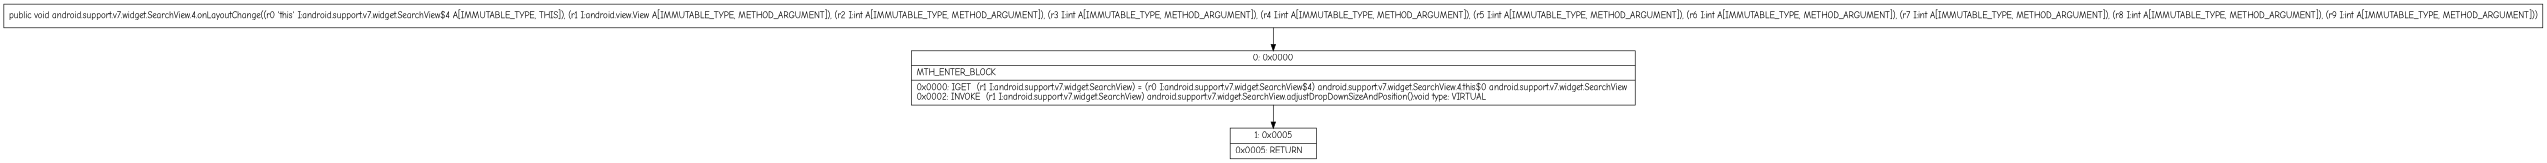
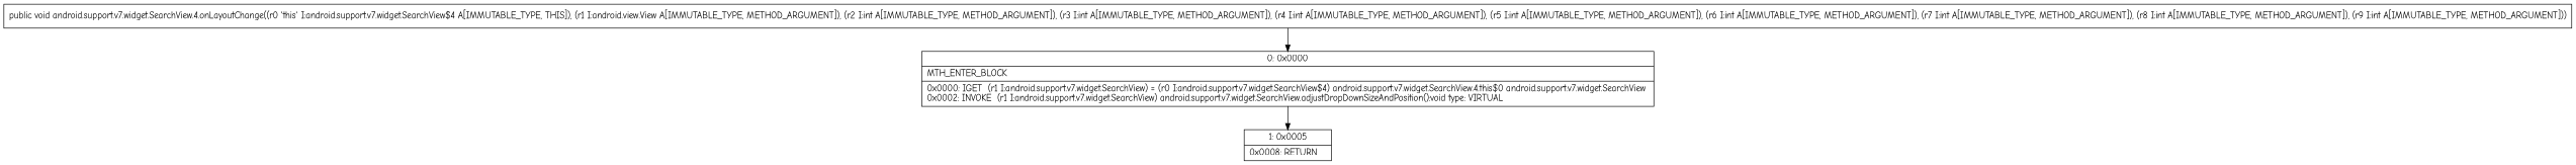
  digraph {
    fontname="Comic Neue"
    node [shape=record fontname="Comic Neue"]
    edge [fontname="Comic Neue"]
    n1 [label="{0\:\ 0x0000|MTH_ENTER_BLOCK\l|0x0000: IGET  (r1 I:android.support.v7.widget.SearchView) = (r0 I:android.support.v7.widget.SearchView$4) android.support.v7.widget.SearchView.4.this$0 android.support.v7.widget.SearchView \l0x0002: INVOKE  (r1 I:android.support.v7.widget.SearchView) android.support.v7.widget.SearchView.adjustDropDownSizeAndPosition():void type: VIRTUAL \l}"]
-   n2 [label="{1\:\ 0x0005|0x0005: RETURN   \l}"]
+   n2 [label="{1\:\ 0x0005|0x0008: RETURN   \l}"]
    n3 [label="{public void android.support.v7.widget.SearchView.4.onLayoutChange((r0 'this' I:android.support.v7.widget.SearchView$4 A[IMMUTABLE_TYPE, THIS]), (r1 I:android.view.View A[IMMUTABLE_TYPE, METHOD_ARGUMENT]), (r2 I:int A[IMMUTABLE_TYPE, METHOD_ARGUMENT]), (r3 I:int A[IMMUTABLE_TYPE, METHOD_ARGUMENT]), (r4 I:int A[IMMUTABLE_TYPE, METHOD_ARGUMENT]), (r5 I:int A[IMMUTABLE_TYPE, METHOD_ARGUMENT]), (r6 I:int A[IMMUTABLE_TYPE, METHOD_ARGUMENT]), (r7 I:int A[IMMUTABLE_TYPE, METHOD_ARGUMENT]), (r8 I:int A[IMMUTABLE_TYPE, METHOD_ARGUMENT]), (r9 I:int A[IMMUTABLE_TYPE, METHOD_ARGUMENT])) }"]
    n1 -> n2
    n3 -> n1
  }
